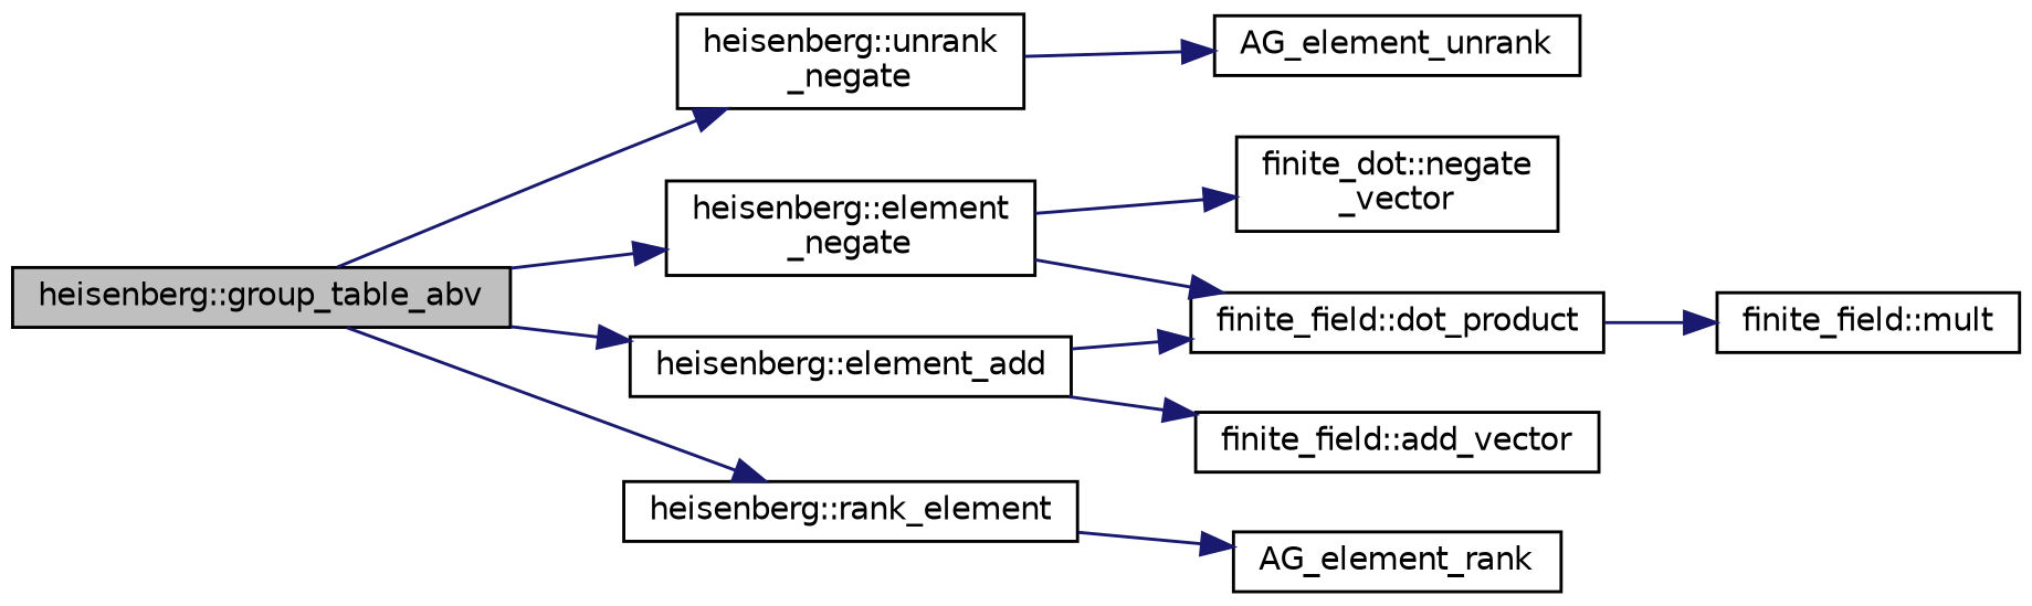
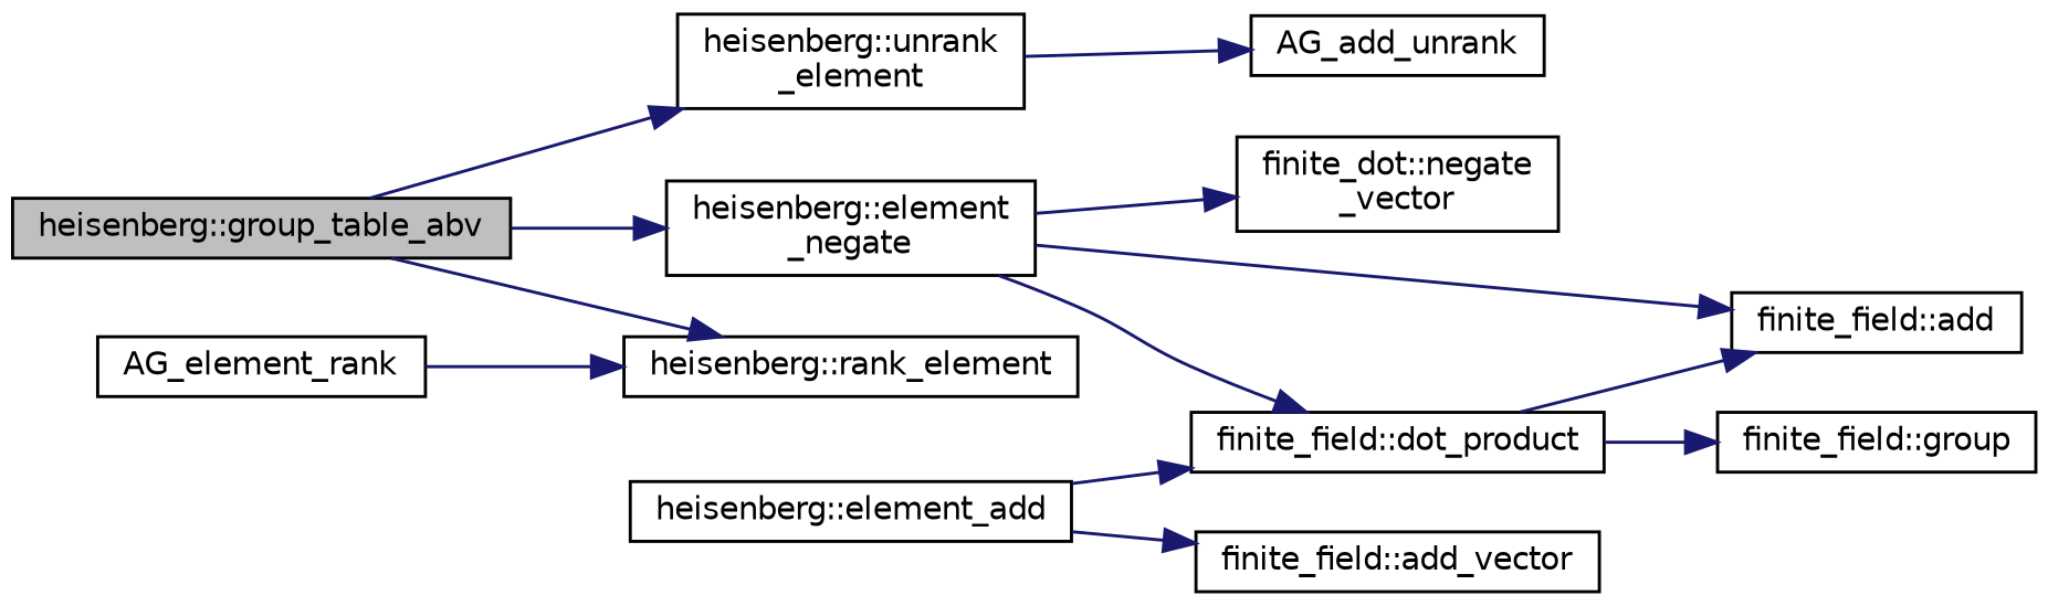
  digraph {
    rankdir=LR
    node [color=black fillcolor=white fontname=Helvetica fontsize=10 shape=record style=filled]
    edge [color=midnightblue fontname=Helvetica fontsize=10 labelfontname=Helvetica labelfontsize=10 style=solid]
    n1 [fillcolor=grey75 fontcolor=black height=0.2 label="heisenberg::group_table_abv" width=0.4]
-   n2 [height=0.2 label="heisenberg::unrank\l_negate" width=0.4]
+   n2 [height=0.2 label="heisenberg::unrank\l_element" width=0.4]
    n3 [height=0.2 label="heisenberg::element\l_negate" width=0.4]
    n4 [height=0.2 label="heisenberg::element_add" width=0.4]
    n5 [height=0.2 label="heisenberg::rank_element" width=0.4]
-   n6 [height=0.2 label=AG_element_unrank width=0.4]
+   n6 [height=0.2 label=AG_add_unrank width=0.4]
    n7 [height=0.2 label="finite_dot::negate\l_vector" width=0.4]
    n8 [height=0.2 label="finite_field::dot_product" width=0.4]
+   n9 [height=0.2 label="finite_field::add" width=0.4]
    n10 [height=0.2 label="finite_field::add_vector" width=0.4]
    n11 [height=0.2 label=AG_element_rank width=0.4]
-   n12 [height=0.2 label="finite_field::mult" width=0.4]
+   n12 [height=0.2 label="finite_field::group" width=0.4]
    n1 -> n2
    n1 -> n3
-   n1 -> n4
    n1 -> n5
    n2 -> n6
    n3 -> n7
    n3 -> n8
+   n3 -> n9
    n4 -> n8
    n4 -> n10
-   n5 -> n11
+   n11 -> n5
+   n8 -> n9
    n8 -> n12
  }
